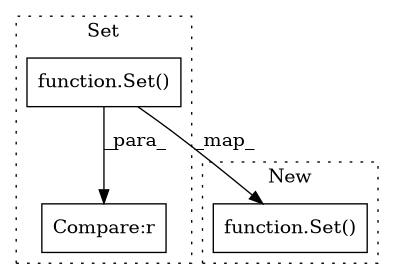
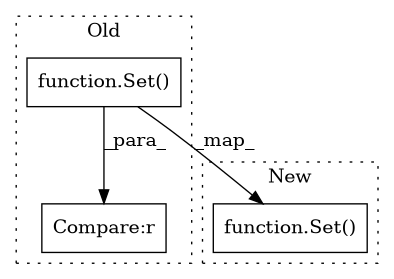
  digraph {
    node [a=75 l="4,1" shape=box]
    n1 [label="function.Set()" s="6293,6302"]
    n2 [a=40 l=16 label="Compare:r" s=6287]
    n3 [label="function.Set()" s="6494,6503"]
    subgraph cluster_1 {
-     label=Set
+     label=Old
      style=dotted
      n1
      n2
    }
    subgraph cluster_2 {
      label=New
      style=dotted
      n3
    }
    n1 -> n2 [label=_para_]
    n1 -> n3 [label=_map_]
  }
